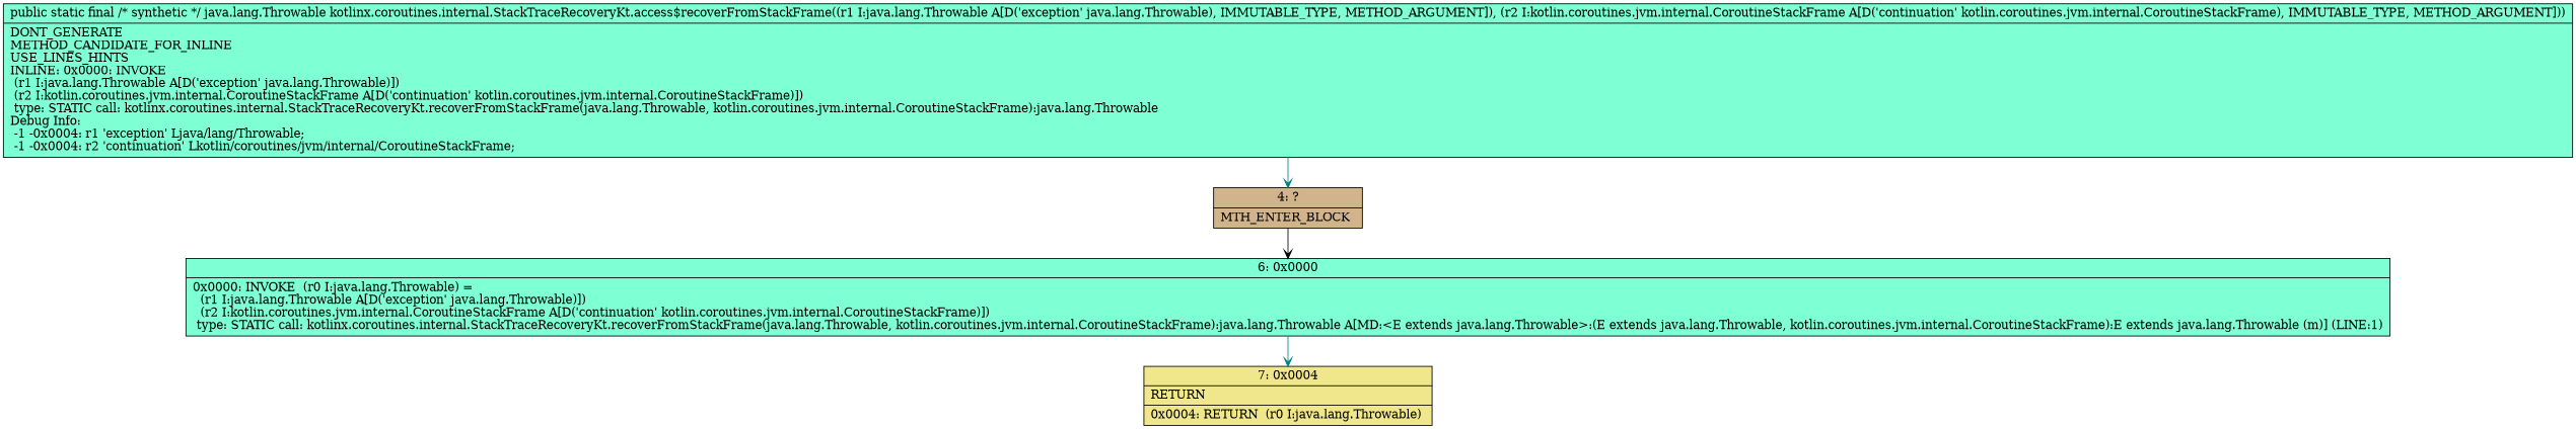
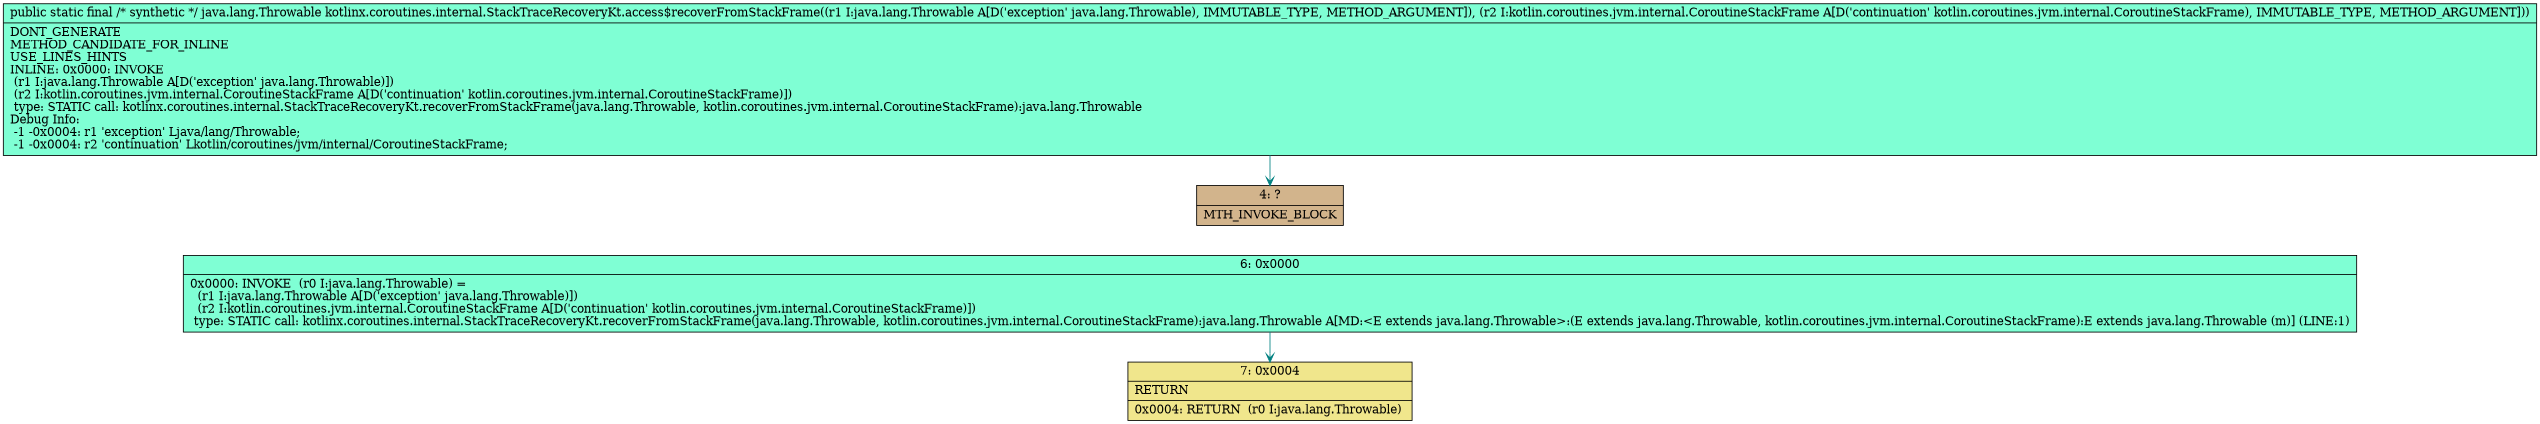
  digraph {
    node [fillcolor=aquamarine shape=record style=filled]
    edge [arrowhead=vee color=teal]
-   n1 [fillcolor=tan label="{4\:\ ?|MTH_ENTER_BLOCK\l}"]
+   n1 [fillcolor=tan label="{4\:\ ?|MTH_INVOKE_BLOCK\l}"]
    n2 [label="{6\:\ 0x0000|0x0000: INVOKE  (r0 I:java.lang.Throwable) = \l  (r1 I:java.lang.Throwable A[D('exception' java.lang.Throwable)])\l  (r2 I:kotlin.coroutines.jvm.internal.CoroutineStackFrame A[D('continuation' kotlin.coroutines.jvm.internal.CoroutineStackFrame)])\l type: STATIC call: kotlinx.coroutines.internal.StackTraceRecoveryKt.recoverFromStackFrame(java.lang.Throwable, kotlin.coroutines.jvm.internal.CoroutineStackFrame):java.lang.Throwable A[MD:\<E extends java.lang.Throwable\>:(E extends java.lang.Throwable, kotlin.coroutines.jvm.internal.CoroutineStackFrame):E extends java.lang.Throwable (m)] (LINE:1)\l}"]
    n3 [fillcolor=khaki label="{7\:\ 0x0004|RETURN\l|0x0004: RETURN  (r0 I:java.lang.Throwable) \l}"]
    n4 [label="{public static final \/* synthetic *\/ java.lang.Throwable kotlinx.coroutines.internal.StackTraceRecoveryKt.access$recoverFromStackFrame((r1 I:java.lang.Throwable A[D('exception' java.lang.Throwable), IMMUTABLE_TYPE, METHOD_ARGUMENT]), (r2 I:kotlin.coroutines.jvm.internal.CoroutineStackFrame A[D('continuation' kotlin.coroutines.jvm.internal.CoroutineStackFrame), IMMUTABLE_TYPE, METHOD_ARGUMENT]))  | DONT_GENERATE\lMETHOD_CANDIDATE_FOR_INLINE\lUSE_LINES_HINTS\lINLINE: 0x0000: INVOKE  \l  (r1 I:java.lang.Throwable A[D('exception' java.lang.Throwable)])\l  (r2 I:kotlin.coroutines.jvm.internal.CoroutineStackFrame A[D('continuation' kotlin.coroutines.jvm.internal.CoroutineStackFrame)])\l type: STATIC call: kotlinx.coroutines.internal.StackTraceRecoveryKt.recoverFromStackFrame(java.lang.Throwable, kotlin.coroutines.jvm.internal.CoroutineStackFrame):java.lang.Throwable\lDebug Info:\l  \-1 \-0x0004: r1 'exception' Ljava\/lang\/Throwable;\l  \-1 \-0x0004: r2 'continuation' Lkotlin\/coroutines\/jvm\/internal\/CoroutineStackFrame;\l}"]
-   n1 -> n2 [color=black]
    n2 -> n3
    n4 -> n1
  }
